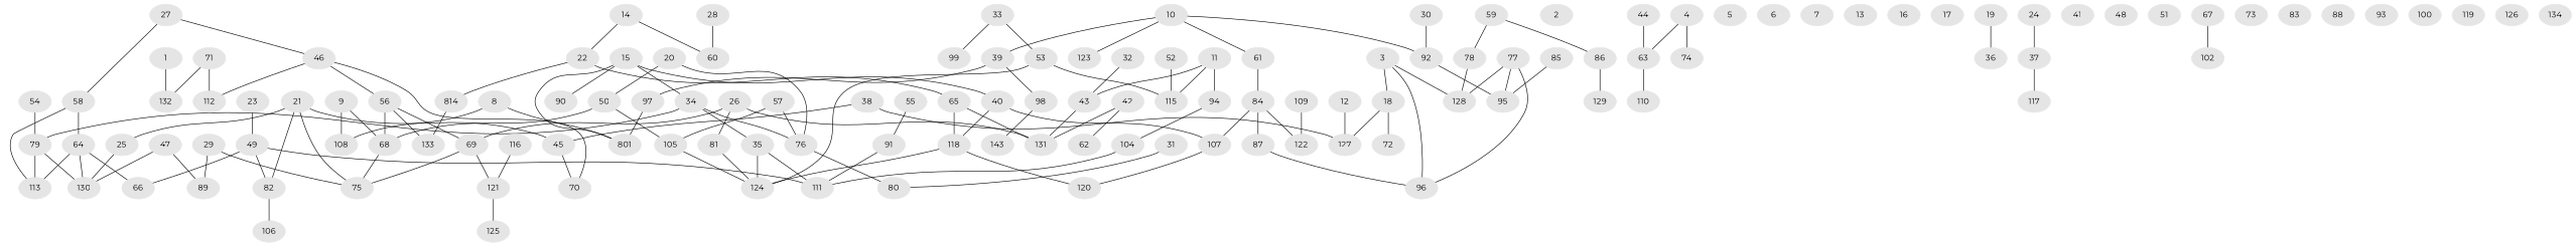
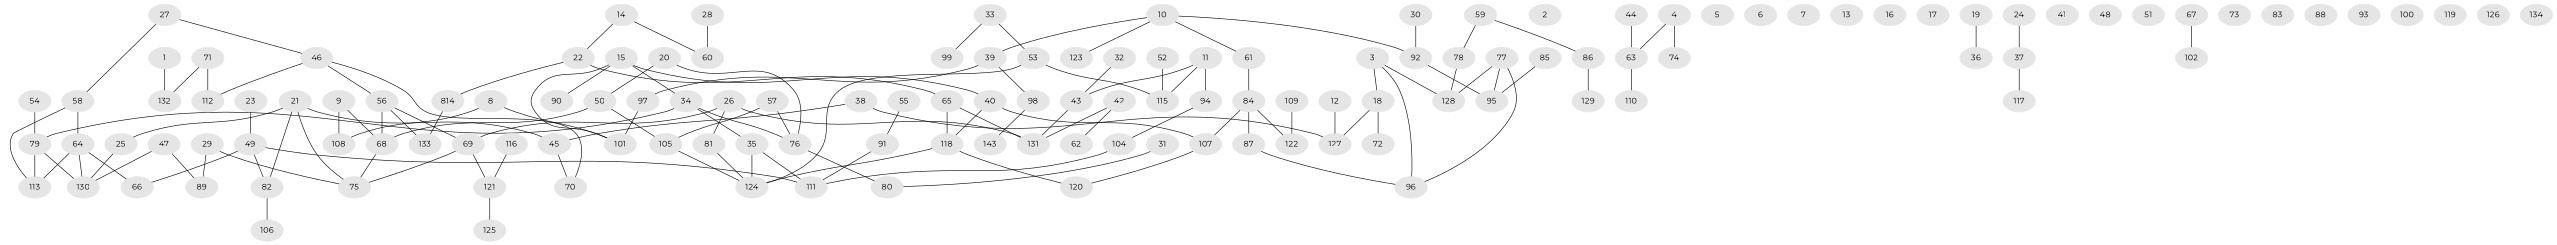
  graph {
    fontname=Montserrat
    node [color=gray90 fontname=Montserrat style=filled]
    edge [fontname=Montserrat]
    1
    132
    2
    3
    18
    96
    128
    127
    72
    4
    63
    74
    110
    5
    6
    7
    8
-   101 [label=801]
+   101
    108
    9
    68
    75
    10
    39
    61
    92
    123
    97
    98
    84
    95
    11
    43
    94
    115
    131
    104
    12
    13
    14
    22
    60
    65
    n44 [label=814]
    15
    34
    40
    90
    76
    35
    79
    107
    118
    16
    17
    19
    36
    20
    50
    105
    80
    21
    25
    45
    82
    130
    70
    106
    133
    23
    49
    111
    66
    24
    37
    117
    26
    69
    81
    121
    124
    27
    46
    58
    56
    112
    64
    113
    28
    29
    89
    30
    31
    32
    33
    53
    99
    38
    n99 [label=143]
    120
    41
    42
    62
    44
    47
    48
    51
    52
    54
    55
    91
    57
    59
    78
    86
    129
    87
    122
    67
    102
    125
    71
    73
    77
    83
    85
    88
    93
    100
    109
    116
    119
    126
    134
    1 -- 132
    3 -- 18
    3 -- 96
    3 -- 128
    18 -- 127
    18 -- 72
    4 -- 63
    4 -- 74
    63 -- 110
    8 -- 101
    8 -- 108
    9 -- 108
    9 -- 68
    68 -- 75
    10 -- 39
    10 -- 61
    10 -- 92
    10 -- 123
    39 -- 97
    39 -- 98
    61 -- 84
    92 -- 95
    97 -- 101
    98 -- n99
    84 -- 107
    84 -- 87
    84 -- 122
    11 -- 43
    11 -- 94
    11 -- 115
    43 -- 131
    94 -- 104
    104 -- 111
    12 -- 127
    14 -- 22
    14 -- 60
    22 -- 65
    22 -- n44
    65 -- 131
    65 -- 118
    n44 -- 133
    15 -- 101
    15 -- 34
    15 -- 40
    15 -- 90
    34 -- 76
    34 -- 35
    34 -- 79
    40 -- 107
    40 -- 118
    76 -- 80
    35 -- 111
    35 -- 124
    79 -- 130
    79 -- 113
    107 -- 120
    118 -- 124
    118 -- 120
    19 -- 36
    20 -- 76
    20 -- 50
    50 -- 68
    50 -- 105
    105 -- 124
    21 -- 75
    21 -- 25
    21 -- 45
    21 -- 82
    25 -- 130
    45 -- 70
    82 -- 106
    23 -- 49
    49 -- 82
    49 -- 111
    49 -- 66
    24 -- 37
    37 -- 117
    26 -- 131
    26 -- 69
    26 -- 81
    69 -- 75
    69 -- 121
    81 -- 124
    121 -- 125
    27 -- 46
    27 -- 58
    46 -- 70
    46 -- 56
    46 -- 112
    58 -- 64
    58 -- 113
    56 -- 68
    56 -- 133
    56 -- 69
    64 -- 130
    64 -- 66
    64 -- 113
    28 -- 60
    29 -- 75
    29 -- 89
    30 -- 92
    31 -- 80
    32 -- 43
    33 -- 53
    33 -- 99
    53 -- 115
    53 -- 124
    38 -- 127
    38 -- 45
    42 -- 131
    42 -- 62
    44 -- 63
    47 -- 130
    47 -- 89
    52 -- 115
    54 -- 79
    55 -- 91
    91 -- 111
    57 -- 76
    57 -- 105
    59 -- 78
    59 -- 86
    78 -- 128
    86 -- 129
    87 -- 96
    67 -- 102
    71 -- 132
    71 -- 112
    77 -- 96
    77 -- 128
    77 -- 95
    85 -- 95
    109 -- 122
    116 -- 121
  }
